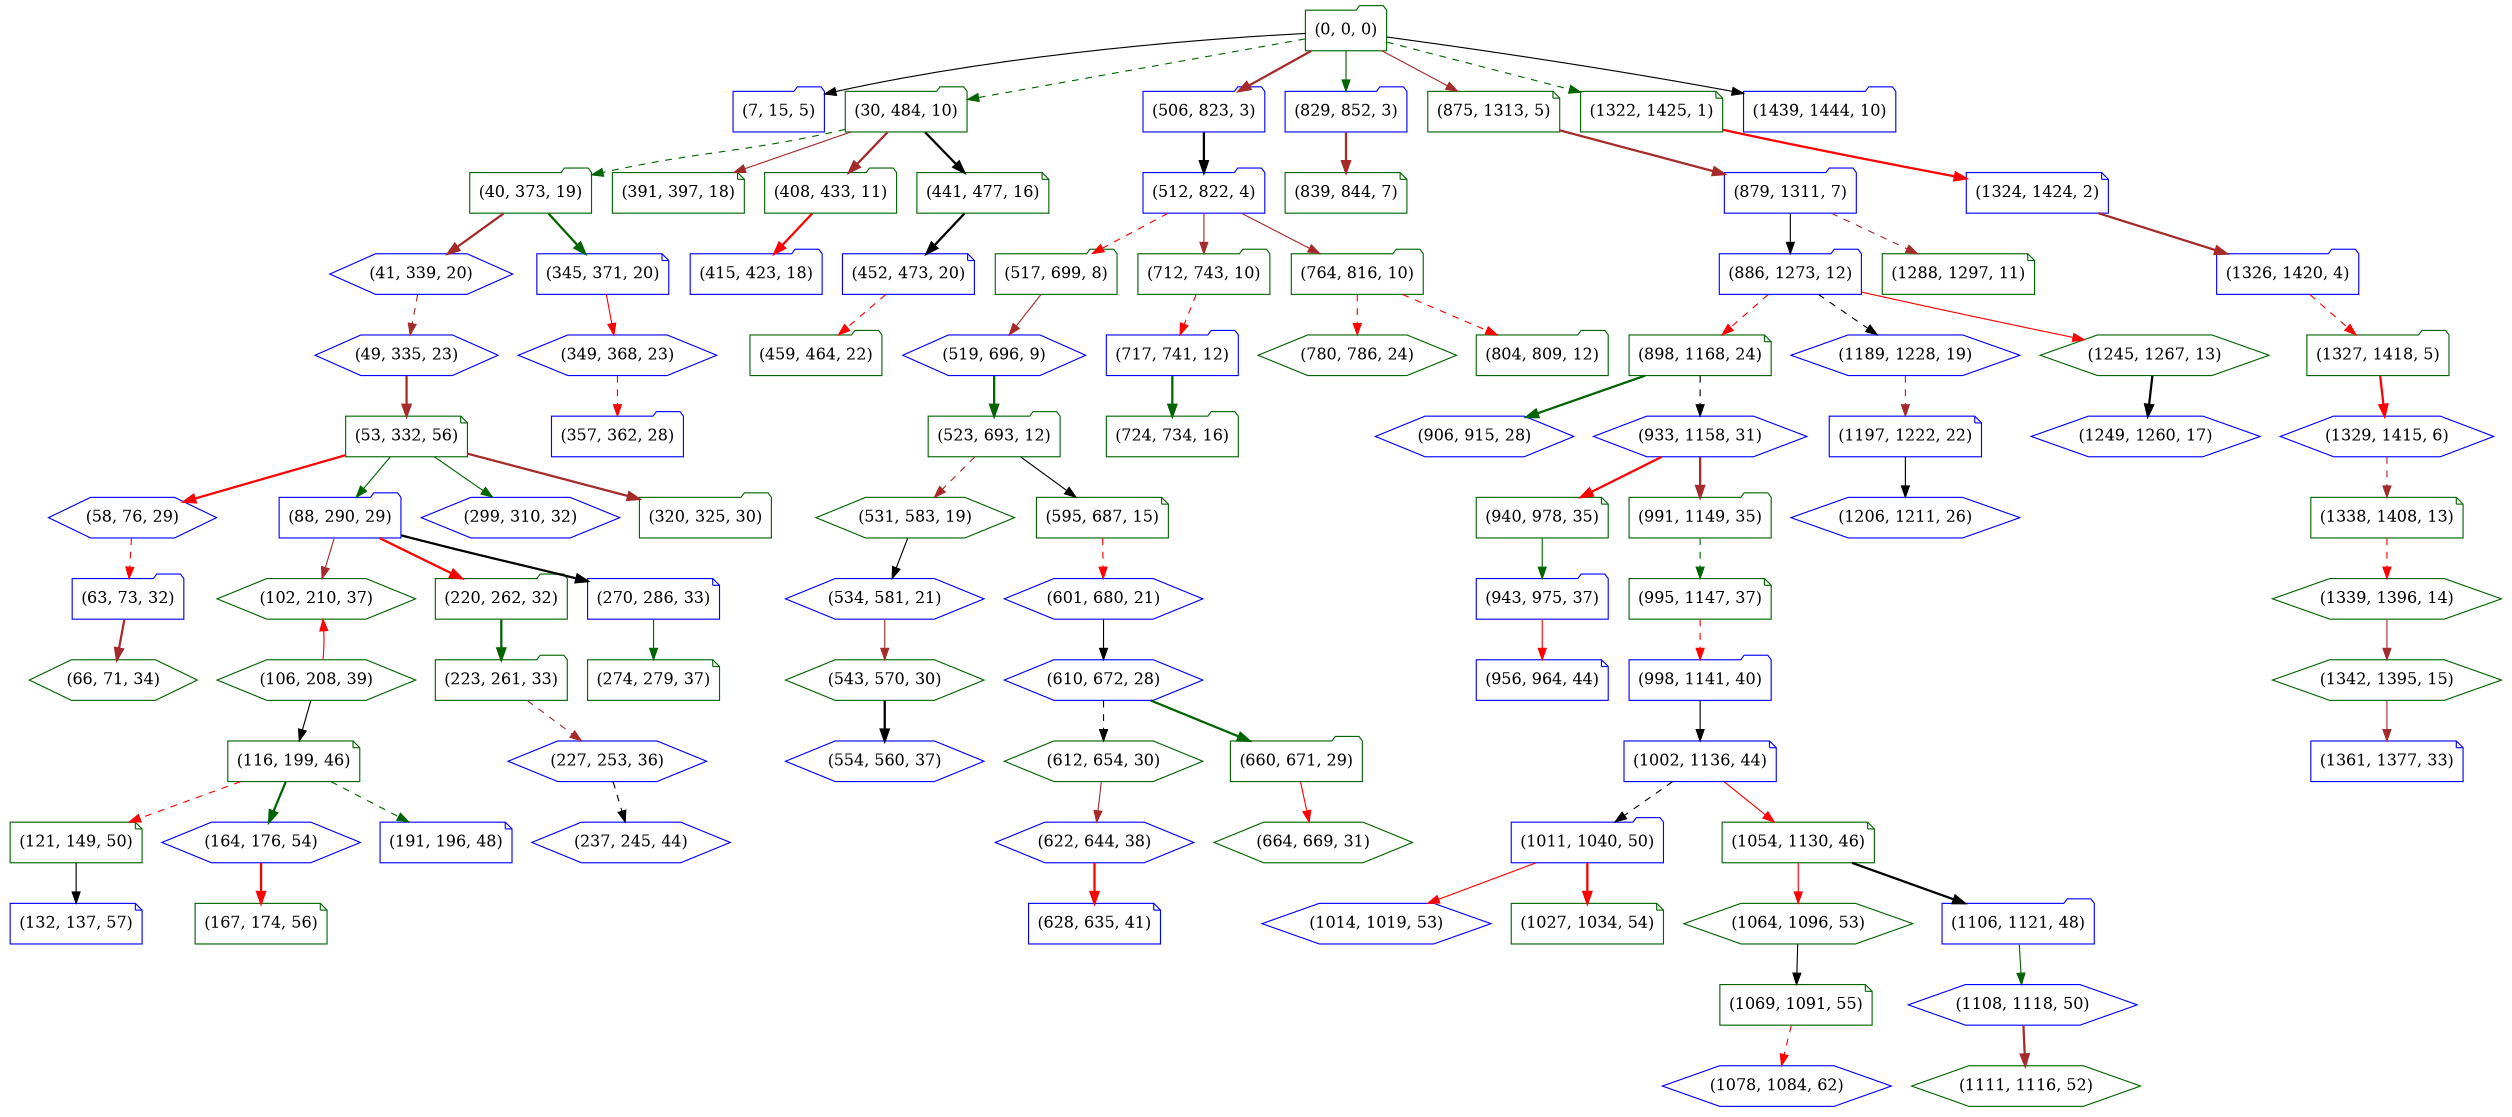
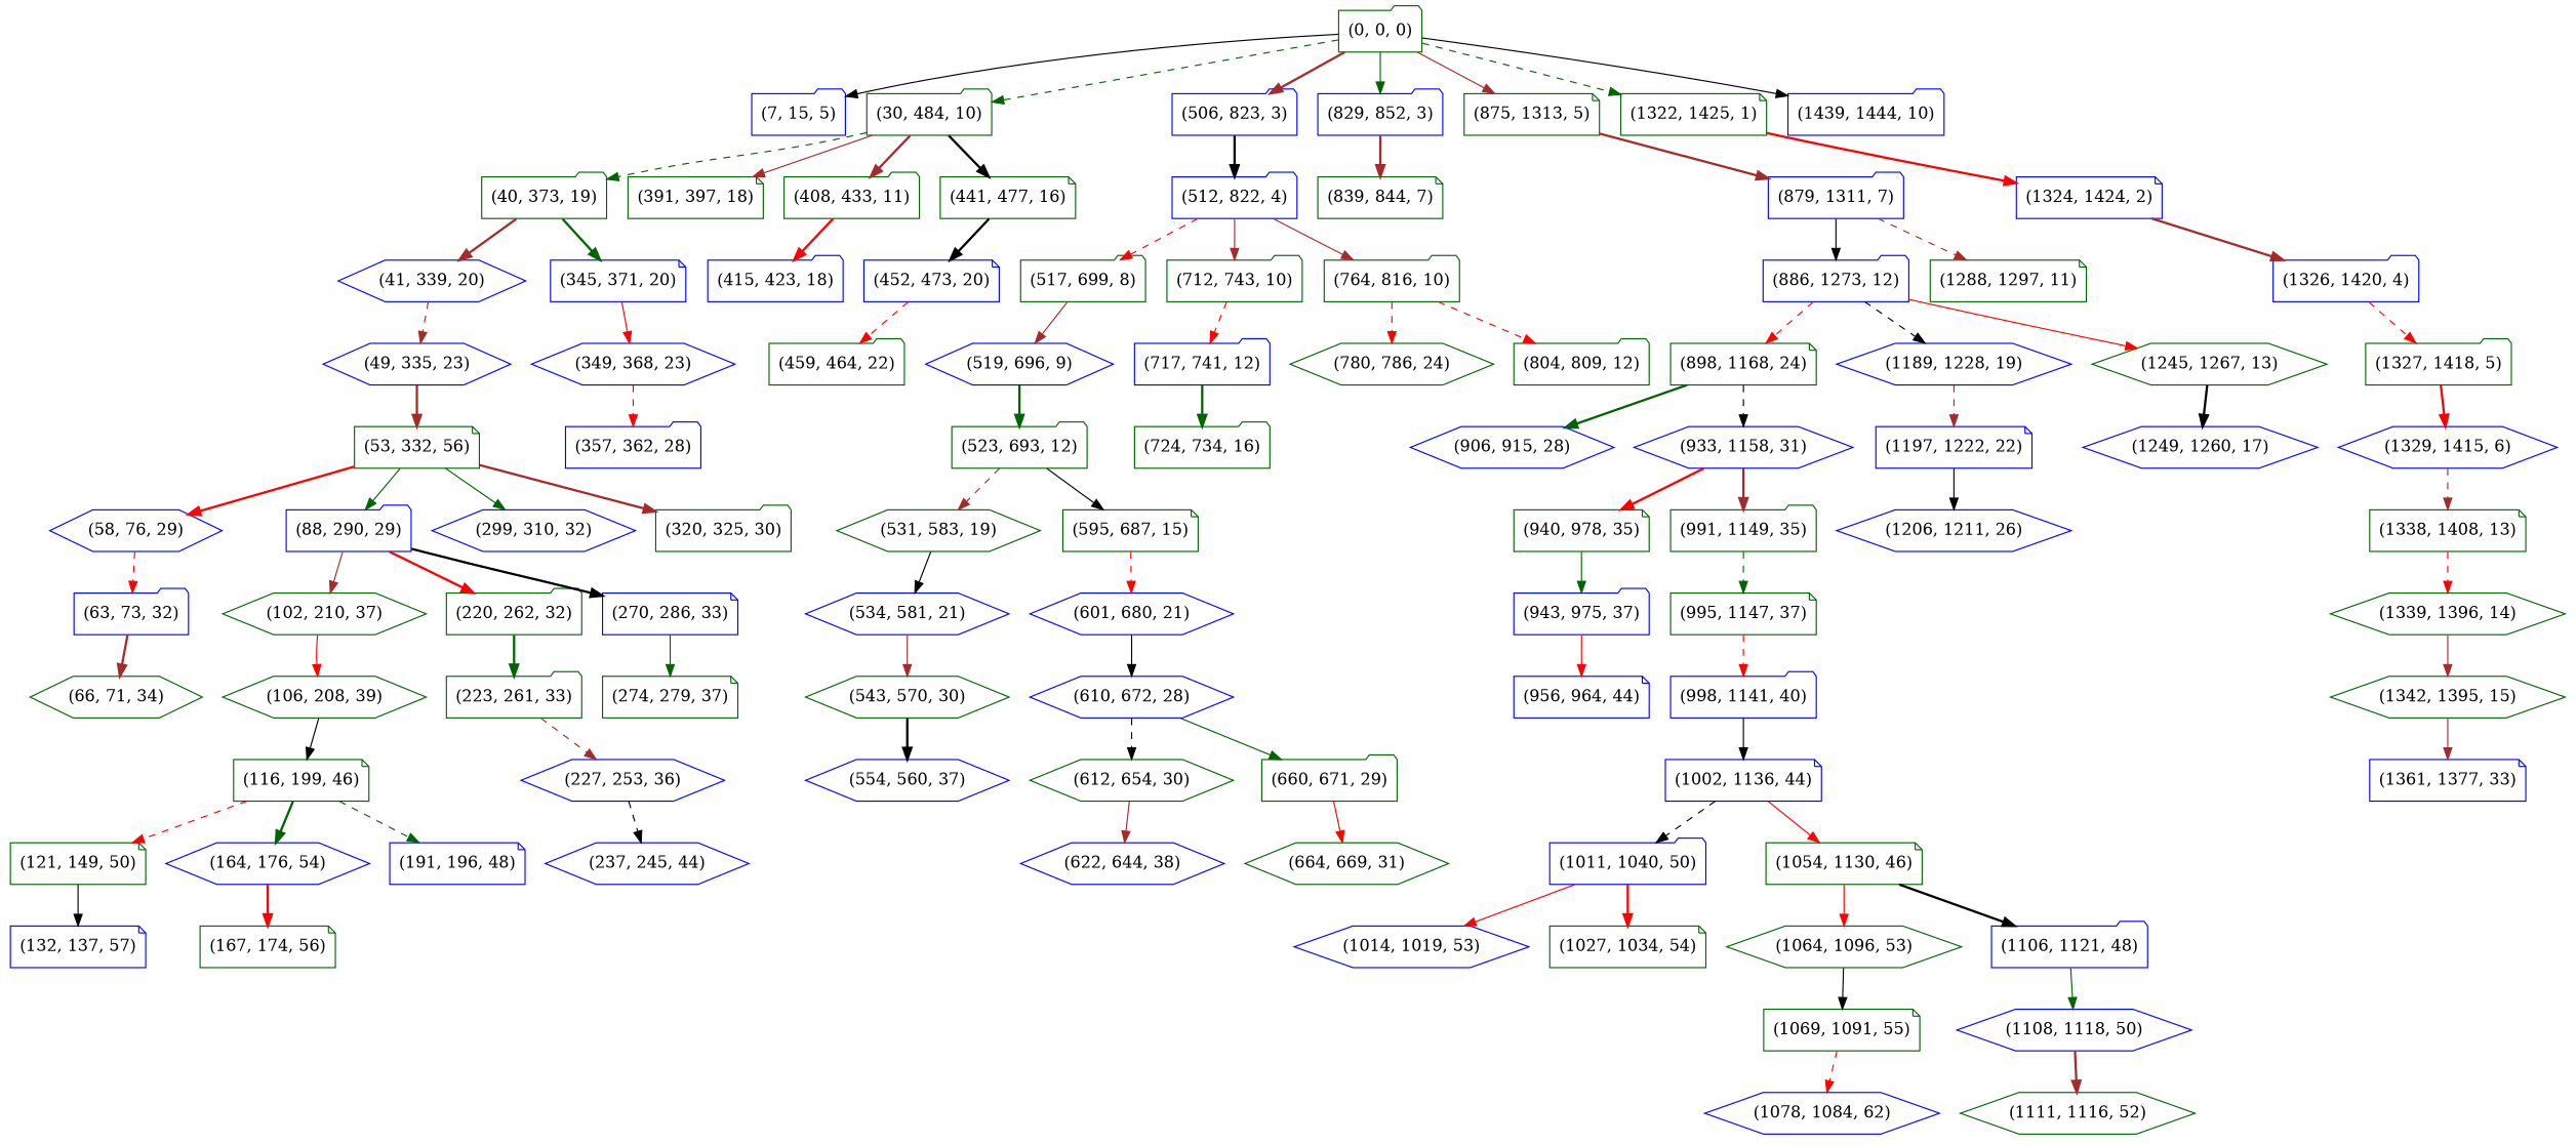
  digraph {
    node [color=blue shape=hexagon]
    edge [color=red style=solid]
    "(0, 0, 0)" [color=darkgreen shape=folder]
    "(7, 15, 5)" [shape=folder]
    "(30, 484, 10)" [color=darkgreen shape=folder]
    "(506, 823, 3)" [shape=folder]
    "(829, 852, 3)" [shape=folder]
    "(875, 1313, 5)" [color=darkgreen shape=note]
    "(1322, 1425, 1)" [color=darkgreen shape=note]
    "(1439, 1444, 10)" [shape=folder]
    "(40, 373, 19)" [color=darkgreen shape=folder]
    "(391, 397, 18)" [color=darkgreen shape=note]
    "(408, 433, 11)" [color=darkgreen shape=folder]
    "(441, 477, 16)" [color=darkgreen shape=note]
    "(512, 822, 4)" [shape=folder]
    "(839, 844, 7)" [color=darkgreen shape=note]
    "(879, 1311, 7)" [shape=folder]
    "(1324, 1424, 2)" [shape=note]
    "(41, 339, 20)"
    "(345, 371, 20)" [shape=note]
    "(415, 423, 18)" [shape=folder]
    "(452, 473, 20)" [shape=note]
    "(49, 335, 23)"
    "(349, 368, 23)"
    n23 [color=darkgreen label="(53, 332, 56)" shape=note]
    "(58, 76, 29)"
    "(88, 290, 29)" [shape=folder]
    "(299, 310, 32)"
    "(320, 325, 30)" [color=darkgreen shape=folder]
    "(63, 73, 32)" [shape=folder]
    "(102, 210, 37)" [color=darkgreen]
    "(220, 262, 32)" [color=darkgreen shape=folder]
    "(270, 286, 33)" [shape=note]
    "(66, 71, 34)" [color=darkgreen]
    "(106, 208, 39)" [color=darkgreen]
    "(223, 261, 33)" [color=darkgreen shape=folder]
    "(274, 279, 37)" [color=darkgreen shape=note]
    "(116, 199, 46)" [color=darkgreen shape=note]
    "(121, 149, 50)" [color=darkgreen shape=note]
    "(164, 176, 54)"
    "(191, 196, 48)" [shape=note]
    "(132, 137, 57)" [shape=note]
    "(167, 174, 56)" [color=darkgreen shape=note]
    "(227, 253, 36)"
    "(237, 245, 44)"
    "(357, 362, 28)" [shape=folder]
    "(459, 464, 22)" [color=darkgreen shape=folder]
    "(517, 699, 8)" [color=darkgreen shape=folder]
    "(712, 743, 10)" [color=darkgreen shape=folder]
    "(764, 816, 10)" [color=darkgreen shape=folder]
    "(519, 696, 9)"
    "(717, 741, 12)" [shape=folder]
    "(780, 786, 24)" [color=darkgreen]
    "(804, 809, 12)" [color=darkgreen shape=folder]
    "(523, 693, 12)" [color=darkgreen shape=folder]
    "(531, 583, 19)" [color=darkgreen]
    "(595, 687, 15)" [color=darkgreen shape=note]
    "(534, 581, 21)"
    "(601, 680, 21)"
    "(543, 570, 30)" [color=darkgreen]
    "(554, 560, 37)"
    "(610, 672, 28)"
    "(612, 654, 30)" [color=darkgreen]
    "(660, 671, 29)" [color=darkgreen shape=folder]
    "(622, 644, 38)"
    "(664, 669, 31)" [color=darkgreen]
-   "(628, 635, 41)" [shape=note]
    "(724, 734, 16)" [color=darkgreen shape=folder]
    "(886, 1273, 12)" [shape=folder]
    "(1288, 1297, 11)" [color=darkgreen shape=note]
    "(898, 1168, 24)" [color=darkgreen shape=note]
    "(1189, 1228, 19)"
    "(1245, 1267, 13)" [color=darkgreen]
    "(906, 915, 28)"
    "(933, 1158, 31)"
    "(1197, 1222, 22)" [shape=note]
    "(1249, 1260, 17)"
    "(940, 978, 35)" [color=darkgreen shape=note]
    "(991, 1149, 35)" [color=darkgreen shape=folder]
    "(943, 975, 37)" [shape=folder]
    "(995, 1147, 37)" [color=darkgreen shape=note]
    "(956, 964, 44)" [shape=note]
    "(998, 1141, 40)" [shape=folder]
    "(1002, 1136, 44)" [shape=note]
    "(1011, 1040, 50)" [shape=folder]
    "(1054, 1130, 46)" [color=darkgreen shape=note]
    "(1014, 1019, 53)"
    "(1027, 1034, 54)" [color=darkgreen shape=note]
    "(1064, 1096, 53)" [color=darkgreen]
    "(1106, 1121, 48)" [shape=folder]
    "(1069, 1091, 55)" [color=darkgreen shape=note]
    "(1108, 1118, 50)"
    "(1078, 1084, 62)"
    "(1111, 1116, 52)" [color=darkgreen]
    "(1206, 1211, 26)"
    "(1326, 1420, 4)" [shape=folder]
    "(1327, 1418, 5)" [color=darkgreen shape=folder]
    "(1329, 1415, 6)"
    "(1338, 1408, 13)" [color=darkgreen shape=note]
    "(1339, 1396, 14)" [color=darkgreen]
    "(1342, 1395, 15)" [color=darkgreen]
    "(1361, 1377, 33)" [shape=note]
    "(0, 0, 0)" -> "(7, 15, 5)" [color=black]
    "(0, 0, 0)" -> "(30, 484, 10)" [color=darkgreen style=dashed]
    "(0, 0, 0)" -> "(506, 823, 3)" [color=brown style=bold]
    "(0, 0, 0)" -> "(829, 852, 3)" [color=darkgreen]
    "(0, 0, 0)" -> "(875, 1313, 5)" [color=brown]
    "(0, 0, 0)" -> "(1322, 1425, 1)" [color=darkgreen style=dashed]
    "(0, 0, 0)" -> "(1439, 1444, 10)" [color=black]
    "(30, 484, 10)" -> "(40, 373, 19)" [color=darkgreen style=dashed]
    "(30, 484, 10)" -> "(391, 397, 18)" [color=brown]
    "(30, 484, 10)" -> "(408, 433, 11)" [color=brown style=bold]
    "(30, 484, 10)" -> "(441, 477, 16)" [color=black style=bold]
    "(506, 823, 3)" -> "(512, 822, 4)" [color=black style=bold]
    "(829, 852, 3)" -> "(839, 844, 7)" [color=brown style=bold]
    "(875, 1313, 5)" -> "(879, 1311, 7)" [color=brown style=bold]
    "(1322, 1425, 1)" -> "(1324, 1424, 2)" [style=bold]
    "(40, 373, 19)" -> "(41, 339, 20)" [color=brown style=bold]
    "(40, 373, 19)" -> "(345, 371, 20)" [color=darkgreen style=bold]
    "(408, 433, 11)" -> "(415, 423, 18)" [style=bold]
    "(441, 477, 16)" -> "(452, 473, 20)" [color=black style=bold]
    "(512, 822, 4)" -> "(517, 699, 8)" [style=dashed]
    "(512, 822, 4)" -> "(712, 743, 10)" [color=brown]
    "(512, 822, 4)" -> "(764, 816, 10)" [color=brown]
    "(879, 1311, 7)" -> "(886, 1273, 12)" [color=black]
    "(879, 1311, 7)" -> "(1288, 1297, 11)" [color=brown style=dashed]
    "(1324, 1424, 2)" -> "(1326, 1420, 4)" [color=brown style=bold]
    "(41, 339, 20)" -> "(49, 335, 23)" [color=brown style=dashed]
    "(345, 371, 20)" -> "(349, 368, 23)"
    "(452, 473, 20)" -> "(459, 464, 22)" [style=dashed]
    "(49, 335, 23)" -> n23 [color=brown style=bold]
    "(349, 368, 23)" -> "(357, 362, 28)" [style=dashed]
    n23 -> "(58, 76, 29)" [style=bold]
    n23 -> "(88, 290, 29)" [color=darkgreen]
    n23 -> "(299, 310, 32)" [color=darkgreen]
    n23 -> "(320, 325, 30)" [color=brown style=bold]
    "(58, 76, 29)" -> "(63, 73, 32)" [style=dashed]
    "(88, 290, 29)" -> "(102, 210, 37)" [color=brown]
    "(88, 290, 29)" -> "(220, 262, 32)" [style=bold]
    "(88, 290, 29)" -> "(270, 286, 33)" [color=black style=bold]
    "(63, 73, 32)" -> "(66, 71, 34)" [color=brown style=bold]
-   "(106, 208, 39)" -> "(102, 210, 37)"
+   "(102, 210, 37)" -> "(106, 208, 39)"
    "(220, 262, 32)" -> "(223, 261, 33)" [color=darkgreen style=bold]
    "(270, 286, 33)" -> "(274, 279, 37)" [color=darkgreen]
    "(106, 208, 39)" -> "(116, 199, 46)" [color=black]
    "(223, 261, 33)" -> "(227, 253, 36)" [color=brown style=dashed]
    "(116, 199, 46)" -> "(121, 149, 50)" [style=dashed]
    "(116, 199, 46)" -> "(164, 176, 54)" [color=darkgreen style=bold]
    "(116, 199, 46)" -> "(191, 196, 48)" [color=darkgreen style=dashed]
    "(121, 149, 50)" -> "(132, 137, 57)" [color=black]
    "(164, 176, 54)" -> "(167, 174, 56)" [style=bold]
    "(227, 253, 36)" -> "(237, 245, 44)" [color=black style=dashed]
    "(517, 699, 8)" -> "(519, 696, 9)" [color=brown]
    "(712, 743, 10)" -> "(717, 741, 12)" [style=dashed]
    "(764, 816, 10)" -> "(780, 786, 24)" [style=dashed]
    "(764, 816, 10)" -> "(804, 809, 12)" [style=dashed]
    "(519, 696, 9)" -> "(523, 693, 12)" [color=darkgreen style=bold]
    "(717, 741, 12)" -> "(724, 734, 16)" [color=darkgreen style=bold]
    "(523, 693, 12)" -> "(531, 583, 19)" [color=brown style=dashed]
    "(523, 693, 12)" -> "(595, 687, 15)" [color=black]
    "(531, 583, 19)" -> "(534, 581, 21)" [color=black]
    "(595, 687, 15)" -> "(601, 680, 21)" [style=dashed]
    "(534, 581, 21)" -> "(543, 570, 30)" [color=brown]
    "(601, 680, 21)" -> "(610, 672, 28)" [color=black]
    "(543, 570, 30)" -> "(554, 560, 37)" [color=black style=bold]
    "(610, 672, 28)" -> "(612, 654, 30)" [color=black style=dashed]
-   "(610, 672, 28)" -> "(660, 671, 29)" [color=darkgreen style=bold]
+   "(610, 672, 28)" -> "(660, 671, 29)" [color=darkgreen]
    "(612, 654, 30)" -> "(622, 644, 38)" [color=brown]
    "(660, 671, 29)" -> "(664, 669, 31)"
-   "(622, 644, 38)" -> "(628, 635, 41)" [style=bold]
    "(886, 1273, 12)" -> "(898, 1168, 24)" [style=dashed]
    "(886, 1273, 12)" -> "(1189, 1228, 19)" [color=black style=dashed]
    "(886, 1273, 12)" -> "(1245, 1267, 13)"
    "(898, 1168, 24)" -> "(906, 915, 28)" [color=darkgreen style=bold]
    "(898, 1168, 24)" -> "(933, 1158, 31)" [color=black style=dashed]
    "(1189, 1228, 19)" -> "(1197, 1222, 22)" [color=brown style=dashed]
    "(1245, 1267, 13)" -> "(1249, 1260, 17)" [color=black style=bold]
    "(933, 1158, 31)" -> "(940, 978, 35)" [style=bold]
    "(933, 1158, 31)" -> "(991, 1149, 35)" [color=brown style=bold]
    "(1197, 1222, 22)" -> "(1206, 1211, 26)" [color=black]
    "(940, 978, 35)" -> "(943, 975, 37)" [color=darkgreen]
    "(991, 1149, 35)" -> "(995, 1147, 37)" [color=darkgreen style=dashed]
    "(943, 975, 37)" -> "(956, 964, 44)"
    "(995, 1147, 37)" -> "(998, 1141, 40)" [style=dashed]
    "(998, 1141, 40)" -> "(1002, 1136, 44)" [color=black]
    "(1002, 1136, 44)" -> "(1011, 1040, 50)" [color=black style=dashed]
    "(1002, 1136, 44)" -> "(1054, 1130, 46)"
    "(1011, 1040, 50)" -> "(1014, 1019, 53)"
    "(1011, 1040, 50)" -> "(1027, 1034, 54)" [style=bold]
    "(1054, 1130, 46)" -> "(1064, 1096, 53)"
    "(1054, 1130, 46)" -> "(1106, 1121, 48)" [color=black style=bold]
    "(1064, 1096, 53)" -> "(1069, 1091, 55)" [color=black]
    "(1106, 1121, 48)" -> "(1108, 1118, 50)" [color=darkgreen]
    "(1069, 1091, 55)" -> "(1078, 1084, 62)" [style=dashed]
    "(1108, 1118, 50)" -> "(1111, 1116, 52)" [color=brown style=bold]
    "(1326, 1420, 4)" -> "(1327, 1418, 5)" [style=dashed]
    "(1327, 1418, 5)" -> "(1329, 1415, 6)" [style=bold]
    "(1329, 1415, 6)" -> "(1338, 1408, 13)" [color=brown style=dashed]
    "(1338, 1408, 13)" -> "(1339, 1396, 14)" [style=dashed]
    "(1339, 1396, 14)" -> "(1342, 1395, 15)" [color=brown]
    "(1342, 1395, 15)" -> "(1361, 1377, 33)" [color=brown]
  }
